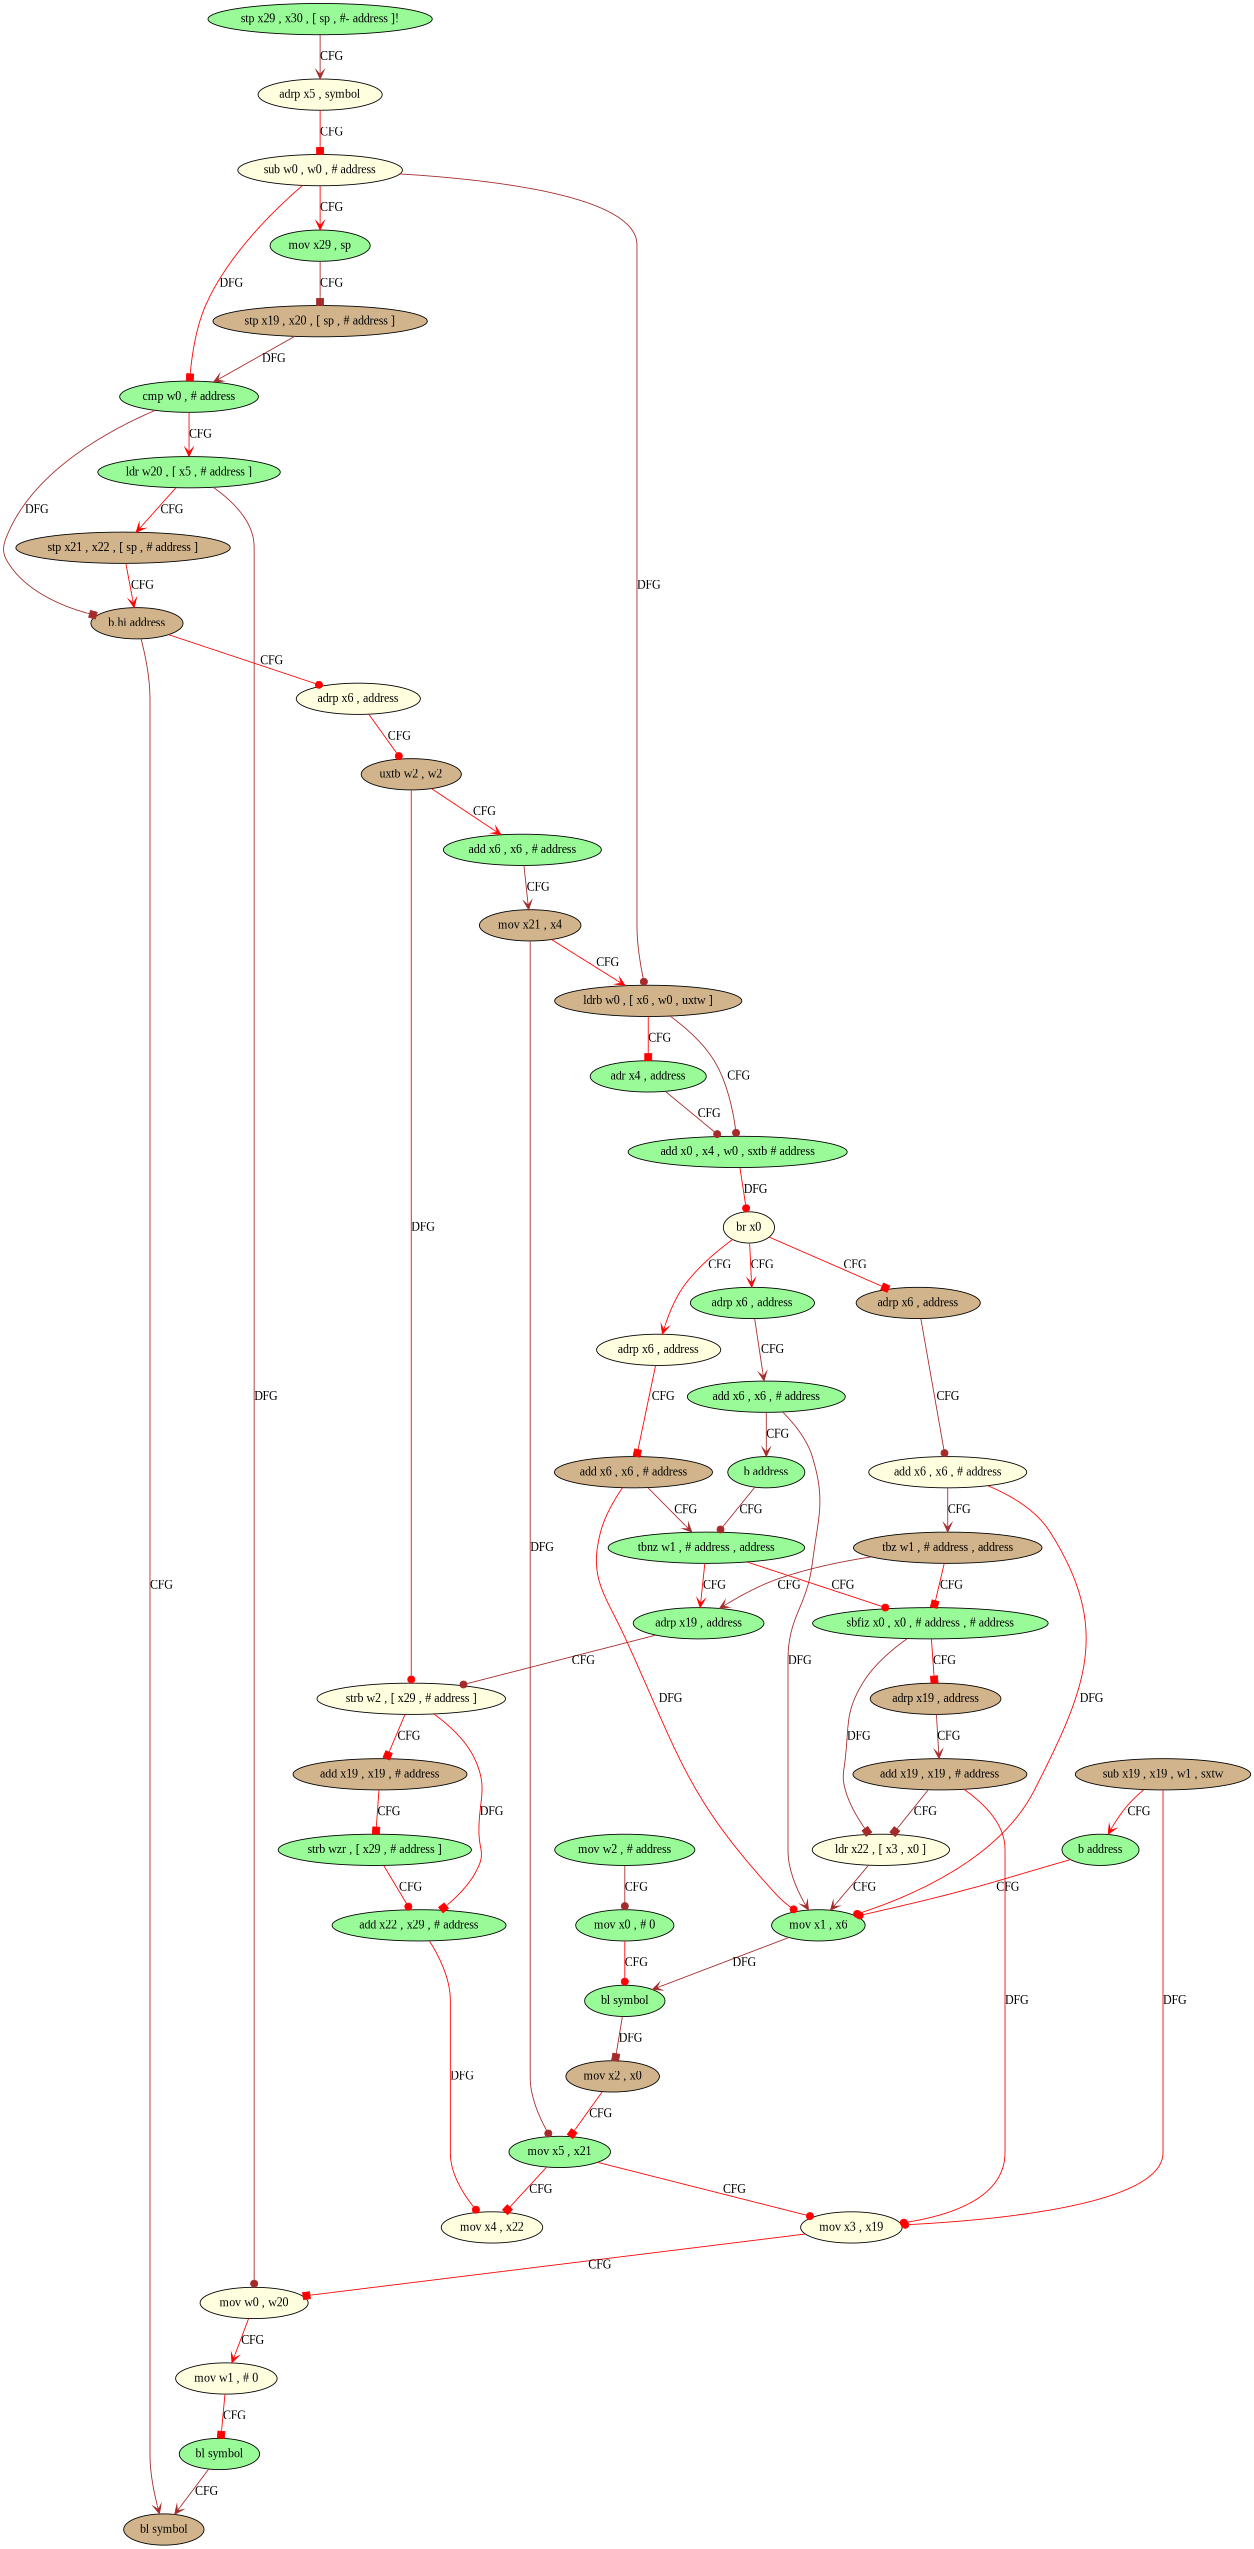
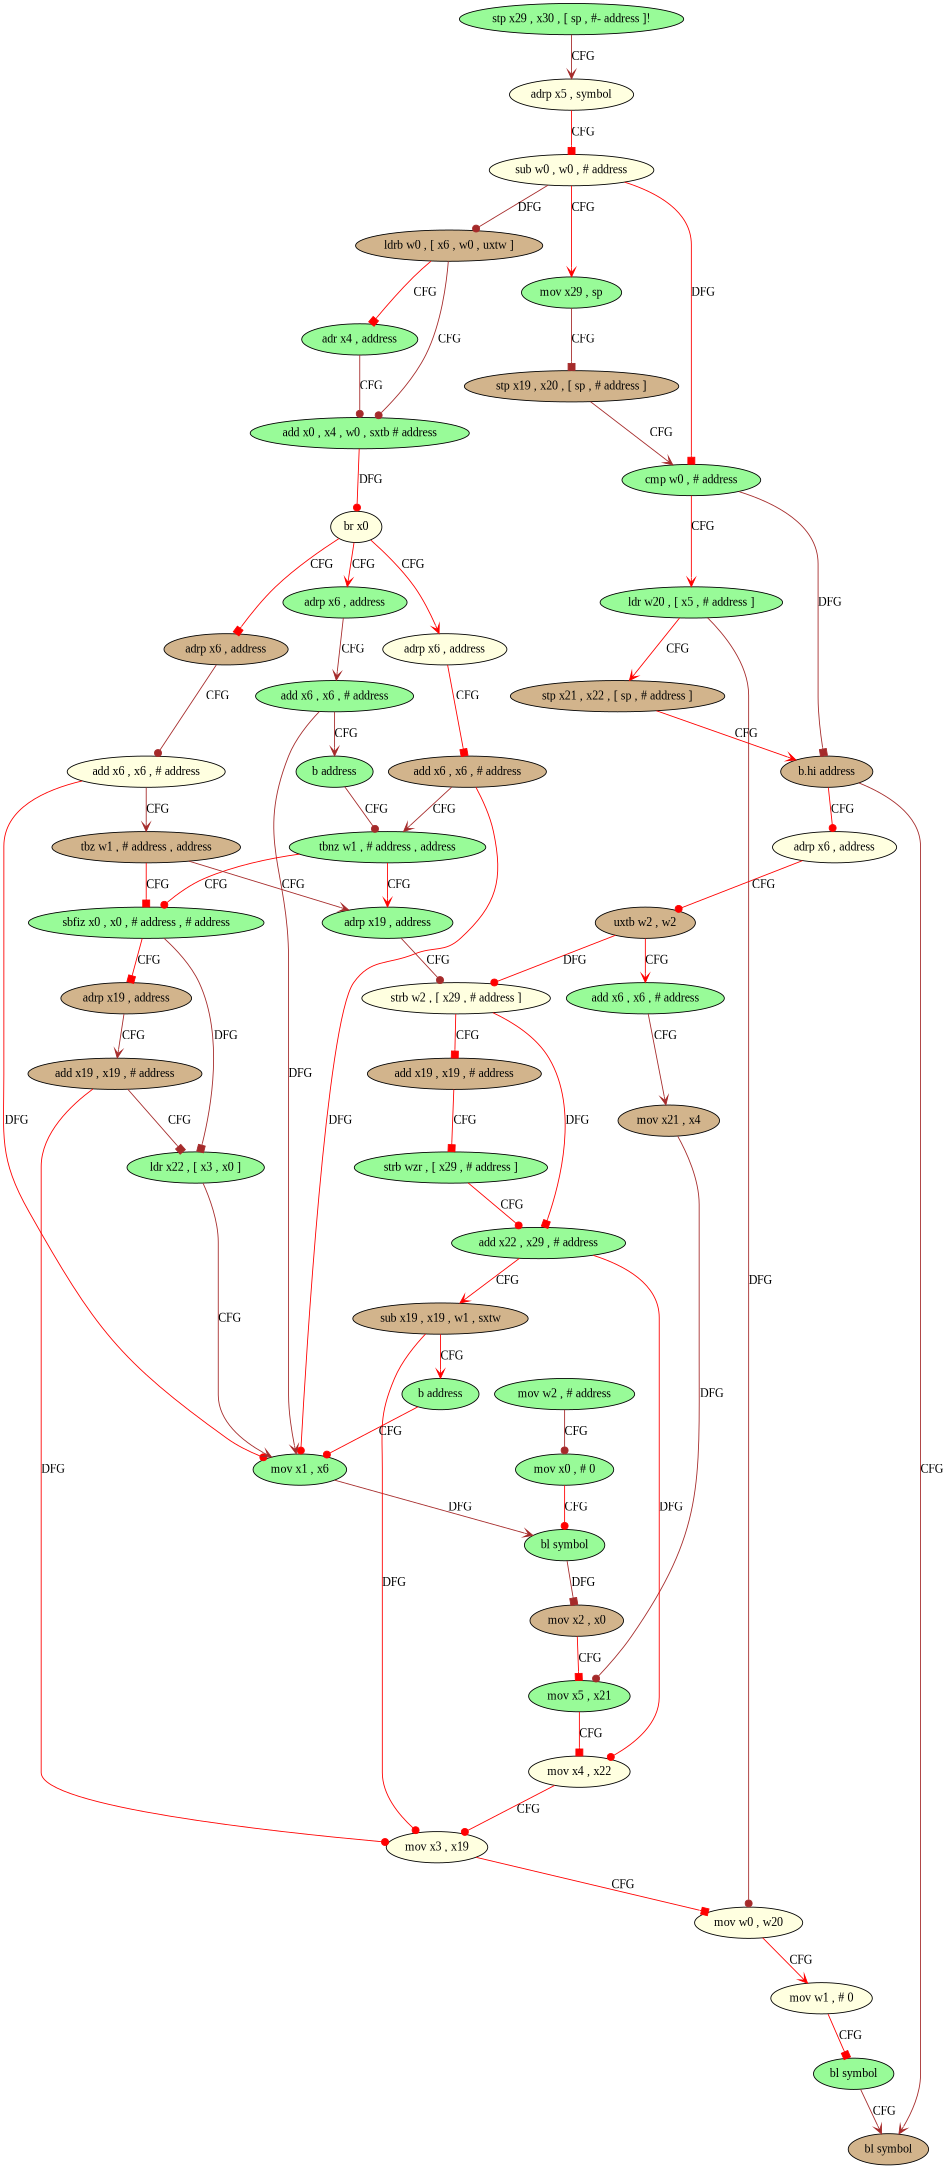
  digraph {
    fontname="Liberation Serif"
    node [fillcolor=palegreen fontname="Liberation Serif" style=filled]
    edge [arrowhead=vee color=red fontname="Liberation Serif"]
    n1 [label="stp x29 , x30 , [ sp , #- address ]!"]
    n2 [fillcolor=lightyellow label="adrp x5 , symbol"]
    n3 [fillcolor=lightyellow label="sub w0 , w0 , # address"]
    n4 [label="mov x29 , sp"]
    n5 [label="cmp w0 , # address"]
    n6 [fillcolor=tan label="ldrb w0 , [ x6 , w0 , uxtw ]"]
    n7 [fillcolor=tan label="stp x19 , x20 , [ sp , # address ]"]
    n8 [label="ldr w20 , [ x5 , # address ]"]
    n9 [fillcolor=tan label="b.hi address"]
    n10 [label="adr x4 , address"]
    n11 [label="add x0 , x4 , w0 , sxtb # address"]
    n12 [fillcolor=tan label="stp x21 , x22 , [ sp , # address ]"]
    n13 [fillcolor=lightyellow label="mov w0 , w20"]
    n14 [fillcolor=tan label="bl symbol"]
    n15 [fillcolor=lightyellow label="adrp x6 , address"]
    n16 [fillcolor=lightyellow label="mov w1 , # 0"]
    n17 [fillcolor=tan label="uxtb w2 , w2"]
    n18 [label="add x6 , x6 , # address"]
    n19 [fillcolor=lightyellow label="strb w2 , [ x29 , # address ]"]
    n20 [fillcolor=tan label="mov x21 , x4"]
    n21 [fillcolor=tan label="add x19 , x19 , # address"]
    n22 [label="add x22 , x29 , # address"]
    n23 [label="mov x5 , x21"]
    n24 [fillcolor=lightyellow label="mov x4 , x22"]
    n25 [fillcolor=lightyellow label="br x0"]
    n26 [fillcolor=lightyellow label="adrp x6 , address"]
    n27 [fillcolor=tan label="adrp x6 , address"]
    n28 [label="adrp x6 , address"]
    n29 [fillcolor=tan label="add x6 , x6 , # address"]
    n30 [fillcolor=lightyellow label="add x6 , x6 , # address"]
    n31 [label="add x6 , x6 , # address"]
    n32 [label="tbnz w1 , # address , address"]
    n33 [label="mov x1 , x6"]
    n34 [fillcolor=tan label="tbz w1 , # address , address"]
    n35 [label="b address"]
    n36 [label="sbfiz x0 , x0 , # address , # address"]
    n37 [label="adrp x19 , address"]
    n38 [label="bl symbol"]
    n39 [fillcolor=tan label="adrp x19 , address"]
-   n40 [fillcolor=lightyellow label="ldr x22 , [ x3 , x0 ]"]
+   n40 [label="ldr x22 , [ x3 , x0 ]"]
    n41 [fillcolor=tan label="add x19 , x19 , # address"]
    n42 [label="strb wzr , [ x29 , # address ]"]
    n43 [fillcolor=tan label="sub x19 , x19 , w1 , sxtw"]
    n44 [label="b address"]
    n45 [fillcolor=lightyellow label="mov x3 , x19"]
    n46 [label="mov w2 , # address"]
    n47 [label="mov x0 , # 0"]
    n48 [fillcolor=tan label="mov x2 , x0"]
    n49 [label="bl symbol"]
    n1 -> n2 [color=brown label=CFG]
    n2 -> n3 [arrowhead=box label=CFG]
    n3 -> n4 [label=CFG]
    n3 -> n5 [arrowhead=box label=DFG]
    n3 -> n6 [arrowhead=dot color=brown label=DFG]
    n4 -> n7 [arrowhead=box color=brown label=CFG]
    n5 -> n8 [label=CFG]
    n5 -> n9 [arrowhead=box color=brown label=DFG]
    n6 -> n10 [arrowhead=box label=CFG]
    n6 -> n11 [arrowhead=dot color=brown label=CFG]
-   n7 -> n5 [color=brown label=DFG]
+   n7 -> n5 [color=brown label=CFG]
    n8 -> n12 [label=CFG]
    n8 -> n13 [arrowhead=dot color=brown label=DFG]
    n9 -> n14 [color=brown label=CFG]
    n9 -> n15 [arrowhead=dot label=CFG]
    n10 -> n11 [arrowhead=dot color=brown label=CFG]
    n11 -> n25 [arrowhead=dot label=DFG]
    n12 -> n9 [label=CFG]
    n13 -> n16 [label=CFG]
    n15 -> n17 [arrowhead=dot label=CFG]
    n16 -> n49 [arrowhead=box label=CFG]
    n17 -> n18 [label=CFG]
    n17 -> n19 [arrowhead=dot label=DFG]
    n18 -> n20 [color=brown label=CFG]
    n19 -> n21 [arrowhead=box label=CFG]
    n19 -> n22 [arrowhead=box label=DFG]
-   n20 -> n6 [label=CFG]
    n20 -> n23 [arrowhead=dot color=brown label=DFG]
    n21 -> n42 [arrowhead=box label=CFG]
    n22 -> n24 [arrowhead=dot label=DFG]
+   n22 -> n43 [label=CFG]
    n23 -> n24 [arrowhead=box label=CFG]
-   n23 -> n45 [arrowhead=dot label=CFG]
+   n24 -> n45 [arrowhead=dot label=CFG]
    n25 -> n26 [label=CFG]
    n25 -> n27 [arrowhead=box label=CFG]
    n25 -> n28 [label=CFG]
    n26 -> n29 [arrowhead=box label=CFG]
    n27 -> n30 [arrowhead=dot color=brown label=CFG]
    n28 -> n31 [color=brown label=CFG]
    n29 -> n32 [color=brown label=CFG]
    n29 -> n33 [arrowhead=dot label=DFG]
    n30 -> n33 [arrowhead=dot label=DFG]
    n30 -> n34 [color=brown label=CFG]
    n31 -> n33 [color=brown label=DFG]
    n31 -> n35 [color=brown label=CFG]
    n32 -> n36 [arrowhead=dot label=CFG]
    n32 -> n37 [label=CFG]
    n33 -> n38 [color=brown label=DFG]
    n34 -> n36 [arrowhead=box label=CFG]
    n34 -> n37 [color=brown label=CFG]
    n35 -> n32 [arrowhead=dot color=brown label=CFG]
    n36 -> n39 [arrowhead=box label=CFG]
    n36 -> n40 [arrowhead=box color=brown label=DFG]
    n37 -> n19 [arrowhead=dot color=brown label=CFG]
    n38 -> n48 [arrowhead=box color=brown label=DFG]
    n39 -> n41 [color=brown label=CFG]
    n40 -> n33 [color=brown label=CFG]
    n41 -> n40 [arrowhead=box color=brown label=CFG]
    n41 -> n45 [arrowhead=dot label=DFG]
    n42 -> n22 [arrowhead=dot label=CFG]
    n43 -> n44 [label=CFG]
    n43 -> n45 [arrowhead=dot label=DFG]
    n44 -> n33 [arrowhead=dot label=CFG]
    n45 -> n13 [arrowhead=box label=CFG]
    n46 -> n47 [arrowhead=dot color=brown label=CFG]
    n47 -> n38 [arrowhead=dot label=CFG]
    n48 -> n23 [arrowhead=box label=CFG]
    n49 -> n14 [color=brown label=CFG]
  }
